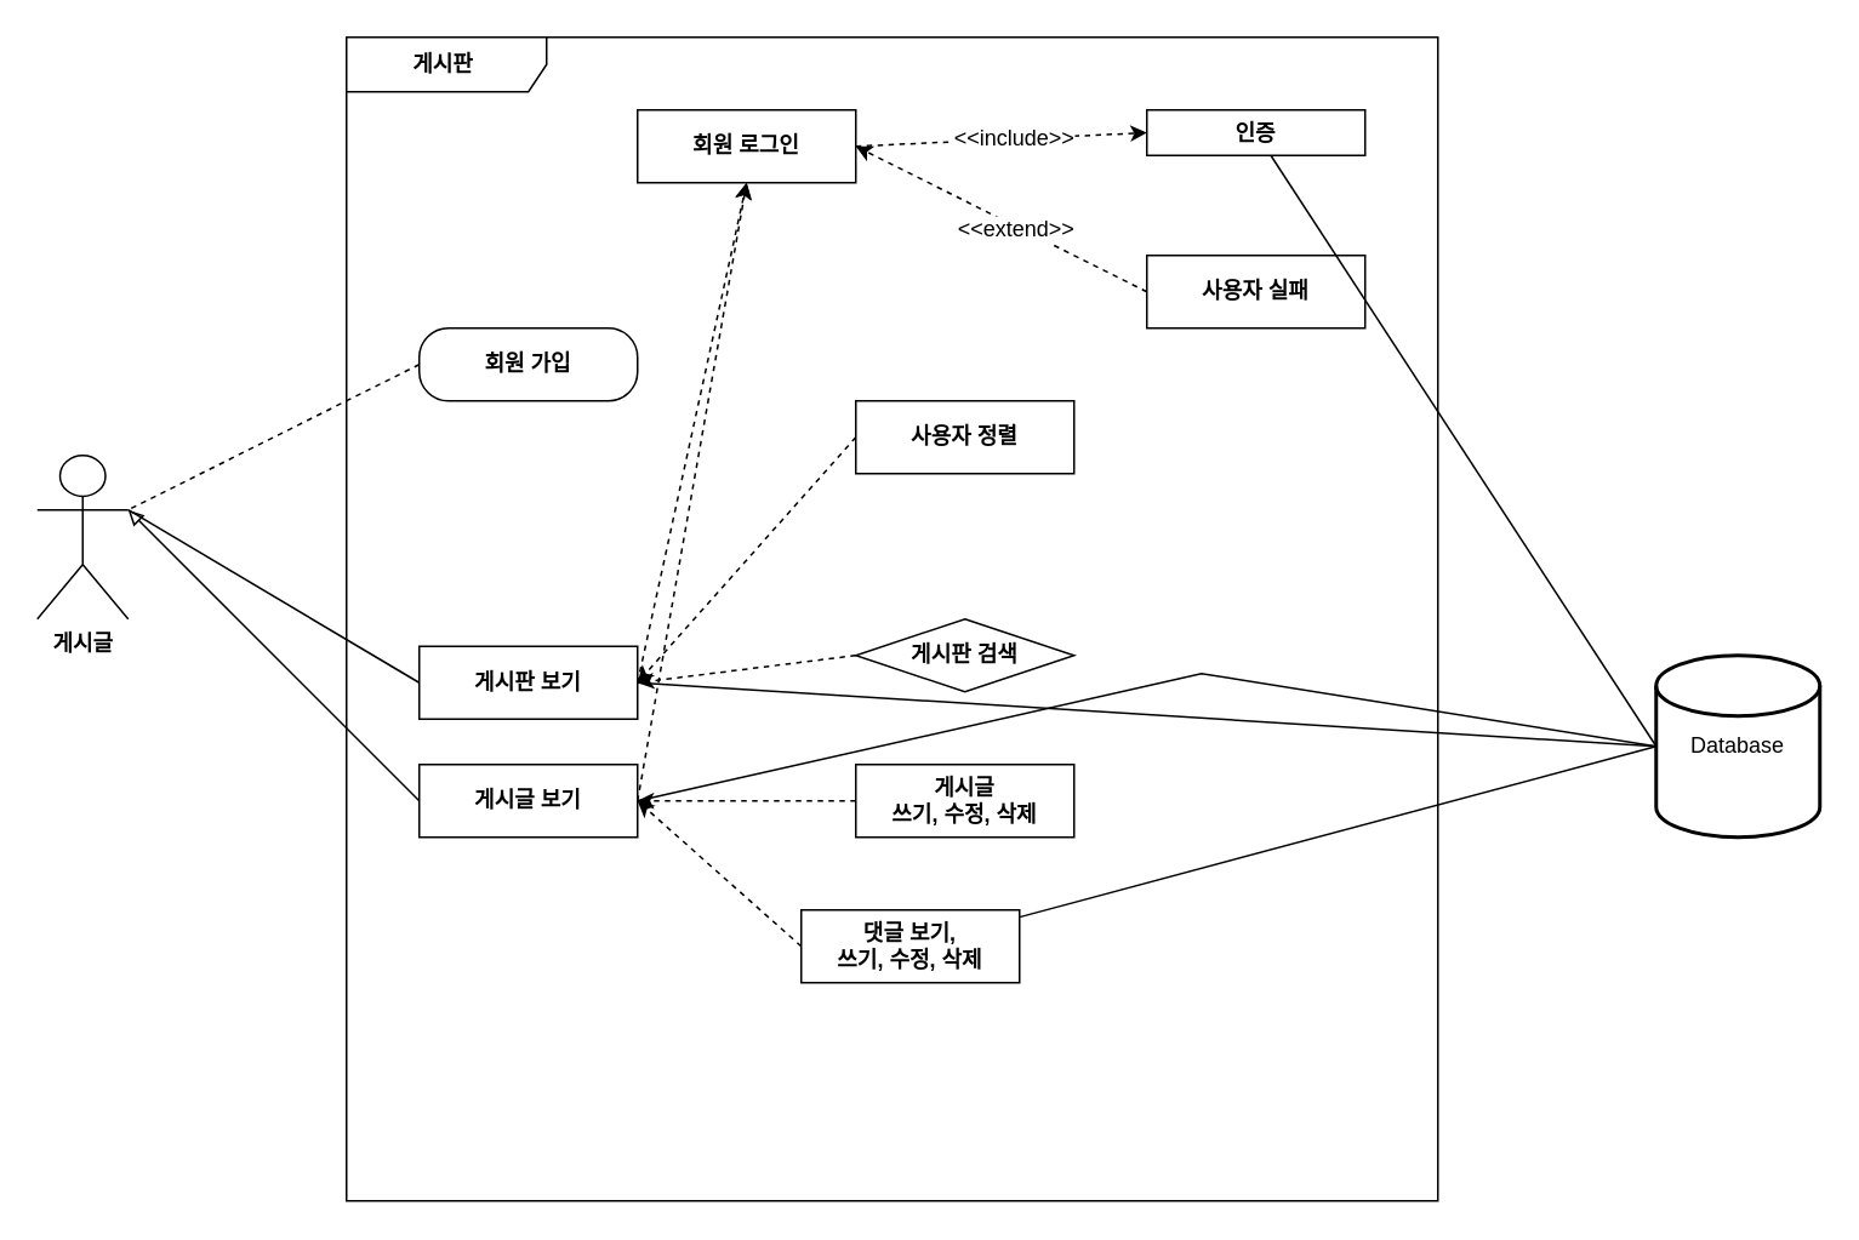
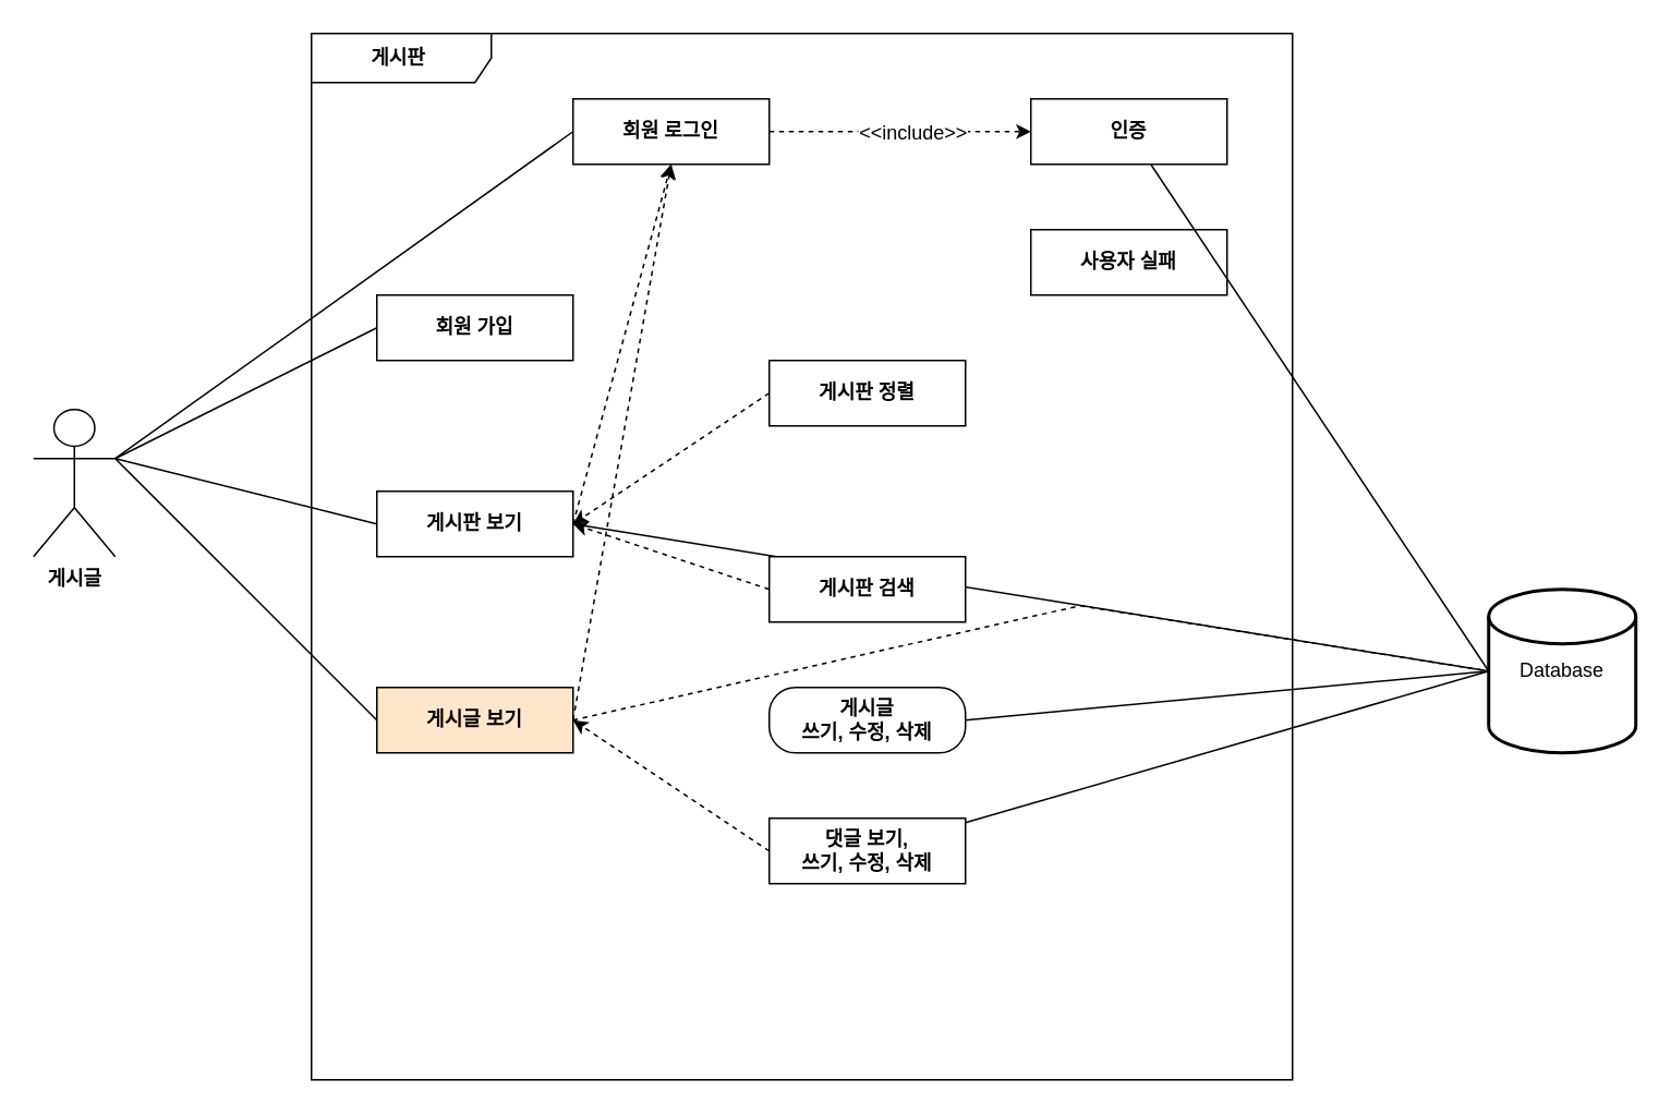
  <mxCell id="0" />
  <mxCell id="1" parent="0" />
  <mxCell id="2" value="&lt;b&gt;게시글&lt;/b&gt;" style="shape=umlActor;verticalLabelPosition=bottom;verticalAlign=top;html=1;" vertex="1" parent="1"><mxGeometry x="20" y="250" width="50" height="90" as="geometry" /></mxCell>
  <mxCell id="3" value="&lt;b&gt;게시판&amp;nbsp;&lt;/b&gt;" style="shape=umlFrame;whiteSpace=wrap;html=1;pointerEvents=0;width=110;height=30;" vertex="1" parent="1"><mxGeometry x="190" y="20" width="600" height="640" as="geometry" /></mxCell>
- <mxCell id="4" value="&lt;b&gt;회원 가입&lt;/b&gt;" style="whiteSpace=wrap;html=1;arcSize=40;rounded=1;" vertex="1" parent="1"><mxGeometry x="230" y="180" width="120" height="40" as="geometry" /></mxCell>
+ <mxCell id="4" value="&lt;b&gt;회원 가입&lt;/b&gt;" style="rounded=0;whiteSpace=wrap;html=1;arcSize=40;" vertex="1" parent="1"><mxGeometry x="230" y="180" width="120" height="40" as="geometry" /></mxCell>
  <mxCell id="5" style="rounded=0;orthogonalLoop=1;jettySize=auto;html=1;exitX=0;exitY=0.5;exitDx=0;exitDy=0;fontFamily=Helvetica;fontSize=12;fontColor=#000000;endArrow=none;endFill=0;entryX=1;entryY=0.333;entryDx=0;entryDy=0;entryPerimeter=0;" edge="1" parent="1" source="8" target="2"><mxGeometry relative="1" as="geometry"><mxPoint x="70" y="250" as="targetPoint" /></mxGeometry></mxCell>
  <mxCell id="6" style="rounded=0;orthogonalLoop=1;jettySize=auto;html=1;exitX=1;exitY=0.5;exitDx=0;exitDy=0;entryX=0.5;entryY=1;entryDx=0;entryDy=0;fontFamily=Helvetica;fontSize=12;fontColor=#000000;dashed=1;" edge="1" parent="1" source="8" target="15"><mxGeometry relative="1" as="geometry" /></mxCell>
  <mxCell id="7" style="rounded=0;orthogonalLoop=1;jettySize=auto;html=1;exitX=1;exitY=0.5;exitDx=0;exitDy=0;fontFamily=Helvetica;fontSize=12;fontColor=#000000;endArrow=none;endFill=0;entryX=0;entryY=0.5;entryDx=0;entryDy=0;entryPerimeter=0;" edge="1" parent="1" source="8" target="29"><mxGeometry relative="1" as="geometry"><mxPoint x="950" y="220" as="targetPoint" /></mxGeometry></mxCell>
- <mxCell id="8" value="&lt;b&gt;게시판 보기&lt;/b&gt;" style="rounded=0;whiteSpace=wrap;html=1;arcSize=40;" vertex="1" parent="1"><mxGeometry x="230" y="355" width="120" height="40" as="geometry" /></mxCell>
- <mxCell id="9" style="rounded=0;orthogonalLoop=1;jettySize=auto;html=1;exitX=0;exitY=0.5;exitDx=0;exitDy=0;fontFamily=Helvetica;fontSize=12;fontColor=#000000;endArrow=block;endFill=0;entryX=1;entryY=0.333;entryDx=0;entryDy=0;entryPerimeter=0;" edge="1" parent="1" source="11" target="2"><mxGeometry relative="1" as="geometry"><mxPoint x="70" y="280" as="targetPoint" /></mxGeometry></mxCell>
+ <mxCell id="8" value="&lt;b&gt;게시판 보기&lt;/b&gt;" style="rounded=0;whiteSpace=wrap;html=1;arcSize=40;" vertex="1" parent="1"><mxGeometry x="230" y="300" width="120" height="40" as="geometry" /></mxCell>
+ <mxCell id="9" style="rounded=0;orthogonalLoop=1;jettySize=auto;html=1;exitX=0;exitY=0.5;exitDx=0;exitDy=0;fontFamily=Helvetica;fontSize=12;fontColor=#000000;endArrow=none;endFill=0;entryX=1;entryY=0.333;entryDx=0;entryDy=0;entryPerimeter=0;" edge="1" parent="1" source="11" target="2"><mxGeometry relative="1" as="geometry"><mxPoint x="70" y="280" as="targetPoint" /></mxGeometry></mxCell>
  <mxCell id="10" style="rounded=0;orthogonalLoop=1;jettySize=auto;html=1;exitX=1;exitY=0.5;exitDx=0;exitDy=0;fontFamily=Helvetica;fontSize=12;fontColor=#000000;dashed=1;" edge="1" parent="1" source="11"><mxGeometry relative="1" as="geometry"><mxPoint x="410" y="100" as="targetPoint" /></mxGeometry></mxCell>
- <mxCell id="11" value="&lt;b&gt;게시글 보기&lt;/b&gt;" style="rounded=0;whiteSpace=wrap;html=1;arcSize=40;" vertex="1" parent="1"><mxGeometry x="230" y="420" width="120" height="40" as="geometry" /></mxCell>
+ <mxCell id="11" value="&lt;b&gt;게시글 보기&lt;/b&gt;" style="rounded=0;whiteSpace=wrap;html=1;arcSize=40;fillColor=#ffe6cc;" vertex="1" parent="1"><mxGeometry x="230" y="420" width="120" height="40" as="geometry" /></mxCell>
+ <mxCell id="12" style="rounded=0;orthogonalLoop=1;jettySize=auto;html=1;fontFamily=Helvetica;fontSize=12;fontColor=#000000;endArrow=none;endFill=0;exitX=0;exitY=0.5;exitDx=0;exitDy=0;entryX=1;entryY=0.333;entryDx=0;entryDy=0;entryPerimeter=0;" edge="1" parent="1" source="15" target="2"><mxGeometry relative="1" as="geometry"><mxPoint x="70" y="250" as="targetPoint" /></mxGeometry></mxCell>
  <mxCell id="13" style="rounded=0;orthogonalLoop=1;jettySize=auto;html=1;exitX=1;exitY=0.5;exitDx=0;exitDy=0;entryX=0;entryY=0.5;entryDx=0;entryDy=0;fontFamily=Helvetica;fontSize=12;fontColor=#000000;endArrow=classic;endFill=1;dashed=1;" edge="1" parent="1" source="15" target="16"><mxGeometry relative="1" as="geometry" /></mxCell>
  <mxCell id="14" value="&amp;lt;&amp;lt;include&amp;gt;&amp;gt;" style="edgeLabel;html=1;align=center;verticalAlign=middle;resizable=0;points=[];rounded=1;strokeColor=#ff0000;arcSize=40;fontFamily=Helvetica;fontSize=12;fontColor=#000000;fillColor=#ffffc0;" vertex="1" connectable="0" parent="13"><mxGeometry x="0.087" relative="1" as="geometry"><mxPoint as="offset" /></mxGeometry></mxCell>
  <mxCell id="15" value="&lt;b&gt;회원 로그인&lt;/b&gt;" style="rounded=0;whiteSpace=wrap;html=1;arcSize=40;" vertex="1" parent="1"><mxGeometry x="350" y="60" width="120" height="40" as="geometry" /></mxCell>
- <mxCell id="16" value="&lt;b&gt;인증&lt;/b&gt;" style="rounded=0;whiteSpace=wrap;html=1;arcSize=40;" vertex="1" parent="1"><mxGeometry x="630" y="60" width="120" height="25" as="geometry" /></mxCell>
- <mxCell id="17" style="rounded=0;orthogonalLoop=1;jettySize=auto;html=1;exitX=0;exitY=0.5;exitDx=0;exitDy=0;entryX=1;entryY=0.5;entryDx=0;entryDy=0;fontFamily=Helvetica;fontSize=12;fontColor=#000000;endArrow=classic;endFill=1;dashed=1;" edge="1" parent="1" source="19" target="15"><mxGeometry relative="1" as="geometry" /></mxCell>
- <mxCell id="18" value="&amp;lt;&amp;lt;extend&amp;gt;&amp;gt;" style="edgeLabel;html=1;align=center;verticalAlign=middle;resizable=0;points=[];rounded=1;strokeColor=#ff0000;arcSize=40;fontFamily=Helvetica;fontSize=12;fontColor=#000000;fillColor=#ffffc0;" vertex="1" connectable="0" parent="17"><mxGeometry x="-0.105" y="1" relative="1" as="geometry"><mxPoint as="offset" /></mxGeometry></mxCell>
+ <mxCell id="16" value="&lt;b&gt;인증&lt;/b&gt;" style="rounded=0;whiteSpace=wrap;html=1;arcSize=40;" vertex="1" parent="1"><mxGeometry x="630" y="60" width="120" height="40" as="geometry" /></mxCell>
  <mxCell id="19" value="&lt;b&gt;사용자 실패&lt;/b&gt;" style="rounded=0;whiteSpace=wrap;html=1;arcSize=40;" vertex="1" parent="1"><mxGeometry x="630" y="140" width="120" height="40" as="geometry" /></mxCell>
  <mxCell id="20" style="rounded=0;orthogonalLoop=1;jettySize=auto;html=1;exitX=0;exitY=0.5;exitDx=0;exitDy=0;entryX=1;entryY=0.5;entryDx=0;entryDy=0;fontFamily=Helvetica;fontSize=12;fontColor=#000000;dashed=1;" edge="1" parent="1" source="21" target="8"><mxGeometry relative="1" as="geometry" /></mxCell>
- <mxCell id="21" value="&lt;b&gt;사용자 정렬&lt;/b&gt;" style="rounded=0;whiteSpace=wrap;html=1;arcSize=40;" vertex="1" parent="1"><mxGeometry x="470" y="220" width="120" height="40" as="geometry" /></mxCell>
+ <mxCell id="21" value="&lt;b&gt;게시판 정렬&lt;/b&gt;" style="rounded=0;whiteSpace=wrap;html=1;arcSize=40;" vertex="1" parent="1"><mxGeometry x="470" y="220" width="120" height="40" as="geometry" /></mxCell>
  <mxCell id="22" style="rounded=0;orthogonalLoop=1;jettySize=auto;html=1;exitX=0;exitY=0.5;exitDx=0;exitDy=0;entryX=1;entryY=0.5;entryDx=0;entryDy=0;fontFamily=Helvetica;fontSize=12;fontColor=#000000;dashed=1;" edge="1" parent="1" source="23" target="8"><mxGeometry relative="1" as="geometry" /></mxCell>
- <mxCell id="23" value="&lt;b&gt;게시판 검색&lt;/b&gt;" style="rhombus;whiteSpace=wrap;html=1;arcSize=40;" vertex="1" parent="1"><mxGeometry x="470" y="340" width="120" height="40" as="geometry" /></mxCell>
- <mxCell id="24" style="rounded=0;orthogonalLoop=1;jettySize=auto;html=1;entryX=1;entryY=0.5;entryDx=0;entryDy=0;fontFamily=Helvetica;fontSize=12;fontColor=#000000;dashed=1;" edge="1" parent="1" source="25" target="11"><mxGeometry relative="1" as="geometry" /></mxCell>
- <mxCell id="25" value="&lt;b&gt;게시글&lt;br&gt;쓰기, 수정, 삭제&lt;/b&gt;" style="rounded=0;whiteSpace=wrap;html=1;arcSize=40;" vertex="1" parent="1"><mxGeometry x="470" y="420" width="120" height="40" as="geometry" /></mxCell>
+ <mxCell id="23" value="&lt;b&gt;게시판 검색&lt;/b&gt;" style="rounded=0;whiteSpace=wrap;html=1;arcSize=40;" vertex="1" parent="1"><mxGeometry x="470" y="340" width="120" height="40" as="geometry" /></mxCell>
+ <mxCell id="25" value="&lt;b&gt;게시글&lt;br&gt;쓰기, 수정, 삭제&lt;/b&gt;" style="whiteSpace=wrap;html=1;arcSize=40;rounded=1;" vertex="1" parent="1"><mxGeometry x="470" y="420" width="120" height="40" as="geometry" /></mxCell>
  <mxCell id="26" style="rounded=0;orthogonalLoop=1;jettySize=auto;html=1;exitX=0;exitY=0.5;exitDx=0;exitDy=0;fontFamily=Helvetica;fontSize=12;fontColor=#000000;dashed=1;" edge="1" parent="1" source="27"><mxGeometry relative="1" as="geometry"><mxPoint x="350" y="440" as="targetPoint" /></mxGeometry></mxCell>
- <mxCell id="27" value="&lt;b&gt;댓글 보기,&lt;br&gt;쓰기, 수정, 삭제&lt;/b&gt;" style="rounded=0;whiteSpace=wrap;html=1;arcSize=40;" vertex="1" parent="1"><mxGeometry x="440" y="500" width="120" height="40" as="geometry" /></mxCell>
- <mxCell id="28" style="rounded=0;orthogonalLoop=1;jettySize=auto;html=1;exitX=0;exitY=0.5;exitDx=0;exitDy=0;entryX=1;entryY=0.333;entryDx=0;entryDy=0;entryPerimeter=0;fontFamily=Helvetica;fontSize=12;fontColor=#000000;endArrow=none;endFill=0;dashed=1;" edge="1" parent="1" source="4" target="2"><mxGeometry relative="1" as="geometry" /></mxCell>
+ <mxCell id="27" value="&lt;b&gt;댓글 보기,&lt;br&gt;쓰기, 수정, 삭제&lt;/b&gt;" style="rounded=0;whiteSpace=wrap;html=1;arcSize=40;" vertex="1" parent="1"><mxGeometry x="470" y="500" width="120" height="40" as="geometry" /></mxCell>
+ <mxCell id="28" style="rounded=0;orthogonalLoop=1;jettySize=auto;html=1;exitX=0;exitY=0.5;exitDx=0;exitDy=0;entryX=1;entryY=0.333;entryDx=0;entryDy=0;entryPerimeter=0;fontFamily=Helvetica;fontSize=12;fontColor=#000000;endArrow=none;endFill=0;" edge="1" parent="1" source="4" target="2"><mxGeometry relative="1" as="geometry" /></mxCell>
  <mxCell id="29" value="Database" style="strokeWidth=2;html=1;shape=mxgraph.flowchart.database;whiteSpace=wrap;rounded=1;align=center;verticalAlign=middle;arcSize=40;fontFamily=Helvetica;fontSize=12;" vertex="1" parent="1"><mxGeometry x="910" y="360" width="90" height="100" as="geometry" /></mxCell>
  <mxCell id="30" style="rounded=0;orthogonalLoop=1;jettySize=auto;html=1;entryX=0;entryY=0.5;entryDx=0;entryDy=0;entryPerimeter=0;fontFamily=Helvetica;fontSize=12;fontColor=#000000;endArrow=none;endFill=0;" edge="1" parent="1" source="16" target="29"><mxGeometry relative="1" as="geometry" /></mxCell>
- <mxCell id="31" style="rounded=0;orthogonalLoop=1;jettySize=auto;html=1;exitX=1;exitY=0.5;exitDx=0;exitDy=0;entryX=0;entryY=0.5;entryDx=0;entryDy=0;entryPerimeter=0;fontFamily=Helvetica;fontSize=12;fontColor=#000000;endArrow=none;endFill=0;" edge="1" parent="1" source="11" target="29"><mxGeometry relative="1" as="geometry"><Array as="points"><mxPoint x="660" y="370" /></Array></mxGeometry></mxCell>
+ <mxCell id="31" style="rounded=0;orthogonalLoop=1;jettySize=auto;html=1;exitX=1;exitY=0.5;exitDx=0;exitDy=0;entryX=0;entryY=0.5;entryDx=0;entryDy=0;entryPerimeter=0;fontFamily=Helvetica;fontSize=12;fontColor=#000000;endArrow=none;endFill=0;dashed=1;" edge="1" parent="1" source="11" target="29"><mxGeometry relative="1" as="geometry"><Array as="points"><mxPoint x="660" y="370" /></Array></mxGeometry></mxCell>
+ <mxCell id="32" style="rounded=0;orthogonalLoop=1;jettySize=auto;html=1;exitX=1;exitY=0.5;exitDx=0;exitDy=0;entryX=0;entryY=0.5;entryDx=0;entryDy=0;entryPerimeter=0;fontFamily=Helvetica;fontSize=12;fontColor=#000000;endArrow=none;endFill=0;" edge="1" parent="1" source="25" target="29"><mxGeometry relative="1" as="geometry" /></mxCell>
  <mxCell id="33" style="rounded=0;orthogonalLoop=1;jettySize=auto;html=1;entryX=0;entryY=0.5;entryDx=0;entryDy=0;entryPerimeter=0;fontFamily=Helvetica;fontSize=12;fontColor=#000000;endArrow=none;endFill=0;" edge="1" parent="1" source="27" target="29"><mxGeometry relative="1" as="geometry" /></mxCell>
